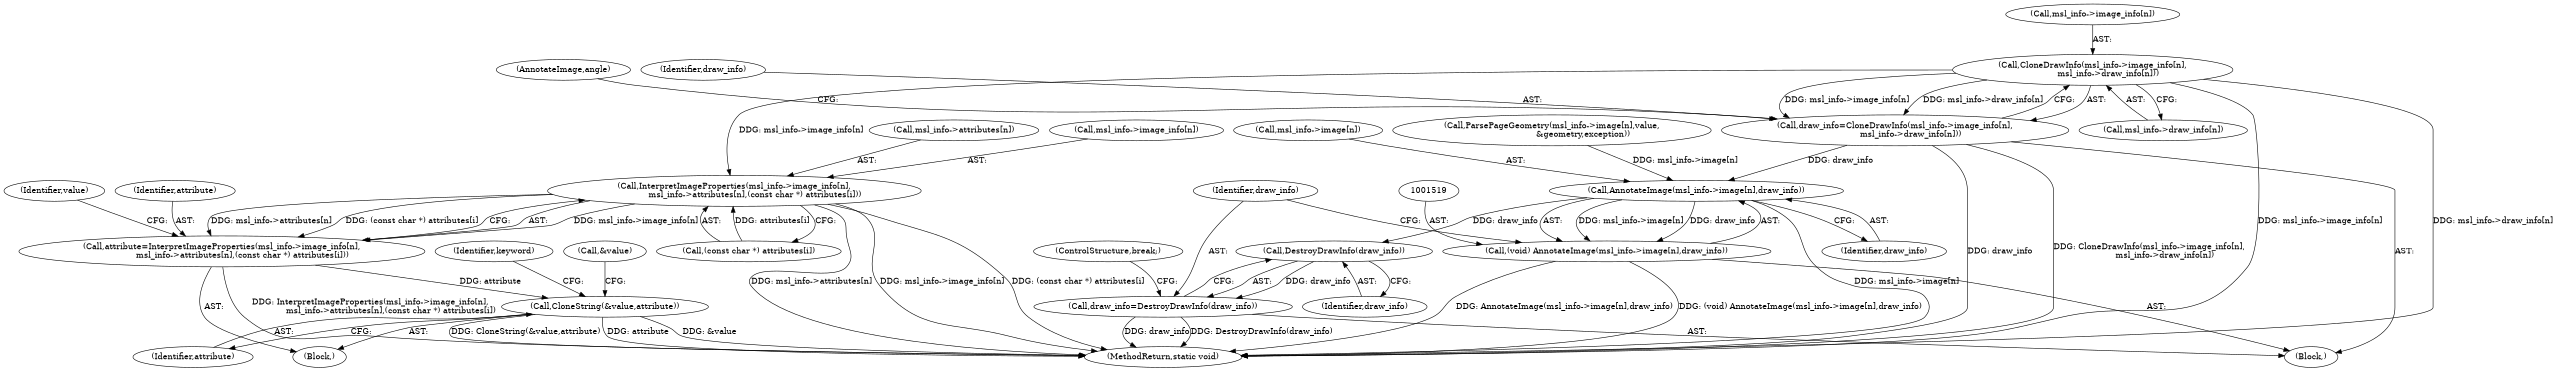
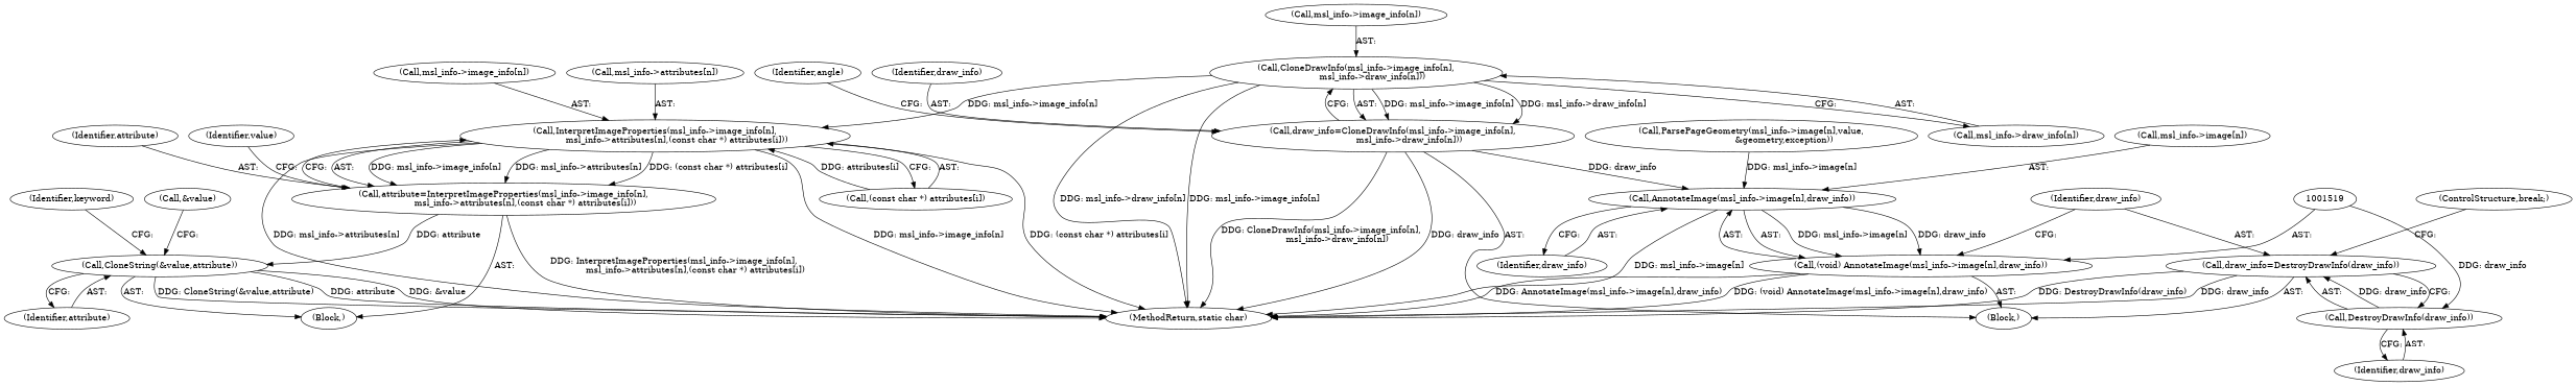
  digraph {
    n1 [label="(Call,CloneDrawInfo(msl_info->image_info[n],\n            msl_info->draw_info[n]))"]
    n2 [label="(Call,draw_info=CloneDrawInfo(msl_info->image_info[n],\n            msl_info->draw_info[n]))"]
    n3 [label="(Call,InterpretImageProperties(msl_info->image_info[n],\n                msl_info->attributes[n],(const char *) attributes[i]))"]
    n4 [label="(Call,msl_info->draw_info[n])"]
-   n5 [label="(MethodReturn,static void)"]
+   n5 [label="(MethodReturn,static char)"]
    n6 [label="(Call,AnnotateImage(msl_info->image[n],draw_info))"]
    n7 [label="(Block,)"]
    n8 [label="(Call,attribute=InterpretImageProperties(msl_info->image_info[n],\n                msl_info->attributes[n],(const char *) attributes[i]))"]
    n9 [label="(Call,(const char *) attributes[i])"]
    n10 [label="(Call,(void) AnnotateImage(msl_info->image[n],draw_info))"]
    n11 [label="(Call,DestroyDrawInfo(draw_info))"]
    n12 [label="(Identifier,draw_info)"]
    n13 [label="(Call,draw_info=DestroyDrawInfo(draw_info))"]
    n14 [label="(Identifier,draw_info)"]
    n15 [label="(Call,CloneString(&value,attribute))"]
    n16 [label="(Block,)"]
    n17 [label="(Identifier,attribute)"]
    n18 [label="(Call,msl_info->image_info[n])"]
    n19 [label="(Call,msl_info->attributes[n])"]
    n20 [label="(Call,msl_info->image[n])"]
-   n21 [label="(AnnotateImage,angle)"]
+   n21 [label="(Identifier,angle)"]
    n22 [label="(Identifier,draw_info)"]
    n23 [label="(Identifier,draw_info)"]
    n24 [label="(Call,&value)"]
    n25 [label="(Call,msl_info->image_info[n])"]
    n26 [label="(Identifier,value)"]
    n27 [label="(Identifier,keyword)"]
    n28 [label="(Identifier,attribute)"]
    n29 [label="(ControlStructure,break;)"]
    n30 [label="(Call,ParsePageGeometry(msl_info->image[n],value,\n                        &geometry,exception))"]
    1001519
    n1 -> n2 [label="AST: "]
    n1 -> n2 [label="DDG: msl_info->image_info[n]"]
    n1 -> n2 [label="DDG: msl_info->draw_info[n]"]
    n1 -> n3 [label="DDG: msl_info->image_info[n]"]
    n1 -> n4 [label="CFG: "]
    n1 -> n5 [label="DDG: msl_info->image_info[n]"]
    n1 -> n5 [label="DDG: msl_info->draw_info[n]"]
    n2 -> n1 [label="CFG: "]
    n2 -> n5 [label="DDG: draw_info"]
    n2 -> n5 [label="DDG: CloneDrawInfo(msl_info->image_info[n],\n            msl_info->draw_info[n])"]
    n2 -> n6 [label="DDG: draw_info"]
    n2 -> n7 [label="AST: "]
    n3 -> n5 [label="DDG: msl_info->image_info[n]"]
    n3 -> n5 [label="DDG: (const char *) attributes[i]"]
    n3 -> n5 [label="DDG: msl_info->attributes[n]"]
    n3 -> n8 [label="AST: "]
    n3 -> n8 [label="DDG: msl_info->image_info[n]"]
    n3 -> n8 [label="DDG: msl_info->attributes[n]"]
    n3 -> n8 [label="DDG: (const char *) attributes[i]"]
    n3 -> n9 [label="CFG: "]
    n4 -> n1 [label="AST: "]
    n6 -> n5 [label="DDG: msl_info->image[n]"]
    n6 -> n10 [label="AST: "]
    n6 -> n10 [label="DDG: msl_info->image[n]"]
    n6 -> n10 [label="DDG: draw_info"]
-   n6 -> n11 [label="DDG: draw_info"]
+   1001519 -> n11 [label="DDG: draw_info"]
    n6 -> n12 [label="CFG: "]
    n8 -> n3 [label="CFG: "]
    n8 -> n5 [label="DDG: InterpretImageProperties(msl_info->image_info[n],\n                msl_info->attributes[n],(const char *) attributes[i])"]
    n8 -> n15 [label="DDG: attribute"]
    n8 -> n16 [label="AST: "]
    n9 -> n3 [label="AST: "]
    n9 -> n3 [label="DDG: attributes[i]"]
    n10 -> n5 [label="DDG: AnnotateImage(msl_info->image[n],draw_info)"]
    n10 -> n5 [label="DDG: (void) AnnotateImage(msl_info->image[n],draw_info)"]
    n10 -> n6 [label="AST: "]
    n10 -> n7 [label="AST: "]
    n11 -> n13 [label="AST: "]
    n11 -> n13 [label="DDG: draw_info"]
    n11 -> n14 [label="CFG: "]
    n12 -> n6 [label="AST: "]
    n13 -> n5 [label="DDG: draw_info"]
    n13 -> n5 [label="DDG: DestroyDrawInfo(draw_info)"]
    n13 -> n7 [label="AST: "]
    n13 -> n11 [label="CFG: "]
    n14 -> n11 [label="AST: "]
    n15 -> n5 [label="DDG: attribute"]
    n15 -> n5 [label="DDG: &value"]
    n15 -> n5 [label="DDG: CloneString(&value,attribute)"]
    n15 -> n16 [label="AST: "]
    n15 -> n17 [label="CFG: "]
    n17 -> n15 [label="AST: "]
    n18 -> n1 [label="AST: "]
    n19 -> n3 [label="AST: "]
    n20 -> n6 [label="AST: "]
    n21 -> n2 [label="CFG: "]
    n22 -> n2 [label="AST: "]
    n23 -> n10 [label="CFG: "]
    n23 -> n13 [label="AST: "]
    n24 -> n15 [label="CFG: "]
    n25 -> n3 [label="AST: "]
    n26 -> n8 [label="CFG: "]
    n27 -> n15 [label="CFG: "]
    n28 -> n8 [label="AST: "]
    n29 -> n13 [label="CFG: "]
    n30 -> n6 [label="DDG: msl_info->image[n]"]
    1001519 -> n10 [label="AST: "]
  }
